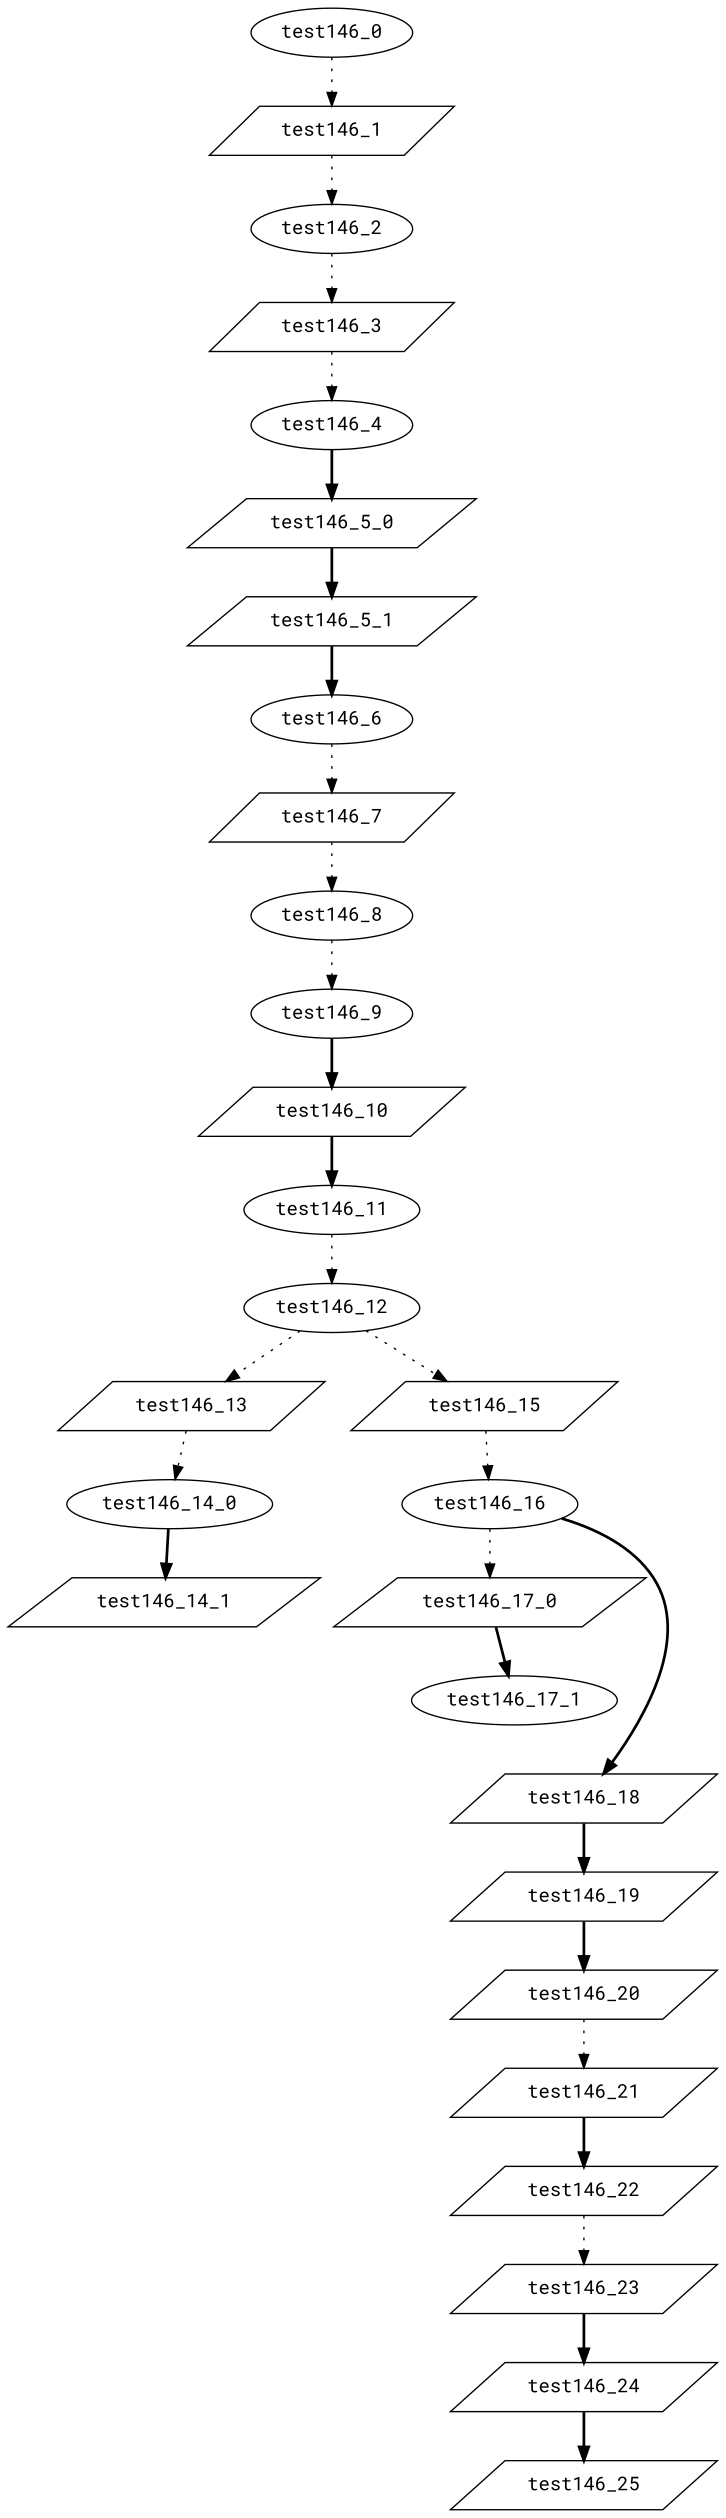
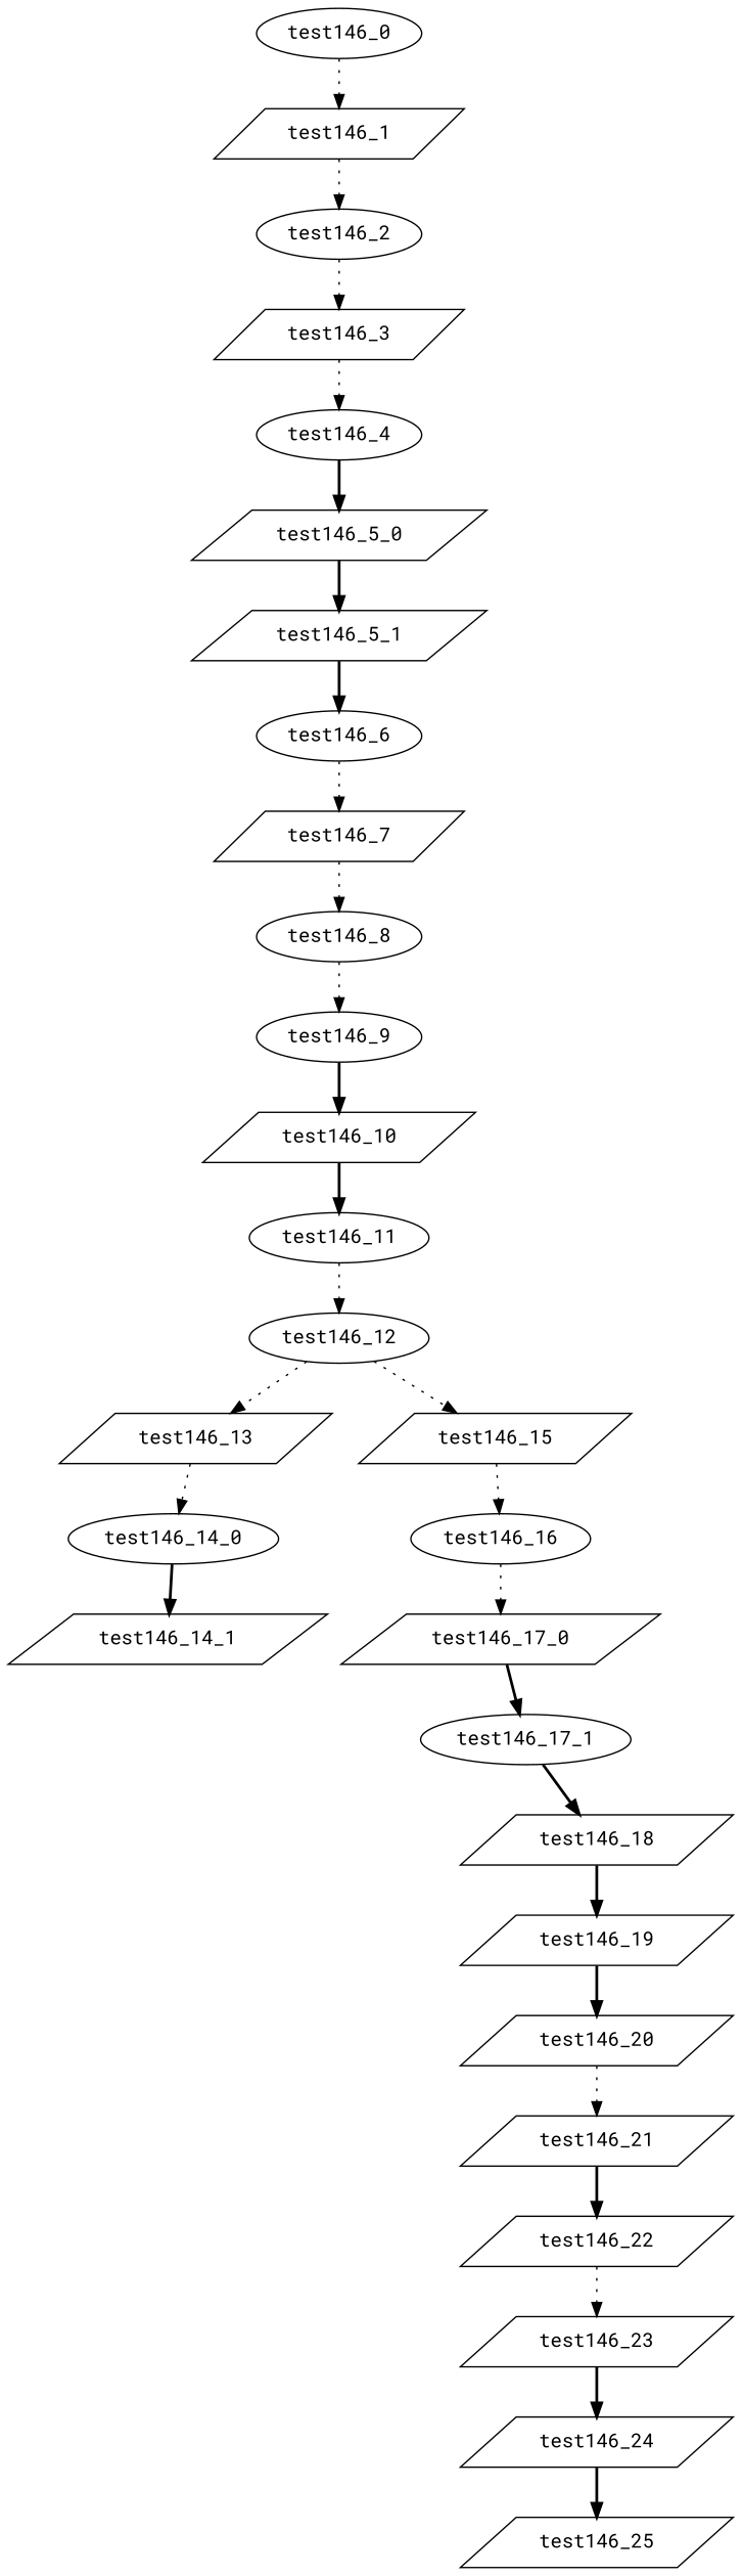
  digraph {
    fontname="Roboto Mono"
    node [fontname="Roboto Mono" shape=parallelogram]
    edge [fontname="Roboto Mono" style=dotted]
    test146_0 [shape=ellipse]
    test146_1
    test146_2 [shape=ellipse]
    test146_3
    test146_4 [shape=ellipse]
    test146_5_0
    test146_5_1
    test146_6 [shape=ellipse]
    test146_7
    test146_8 [shape=ellipse]
    test146_9 [shape=ellipse]
    test146_10
    test146_11 [shape=ellipse]
    test146_12 [shape=ellipse]
    test146_13
    test146_15
    test146_14_0 [shape=ellipse]
    test146_14_1
    test146_16 [shape=ellipse]
    test146_17_0
    test146_17_1 [shape=ellipse]
    test146_18
    test146_19
    test146_20
    test146_21
    test146_22
    test146_23
    test146_24
    test146_25
    test146_0 -> test146_1
    test146_1 -> test146_2
    test146_2 -> test146_3
    test146_3 -> test146_4
    test146_4 -> test146_5_0 [style=bold]
    test146_5_0 -> test146_5_1 [style=bold]
    test146_5_1 -> test146_6 [style=bold]
    test146_6 -> test146_7
    test146_7 -> test146_8
    test146_8 -> test146_9
    test146_9 -> test146_10 [style=bold]
    test146_10 -> test146_11 [style=bold]
    test146_11 -> test146_12
    test146_12 -> test146_13
    test146_12 -> test146_15
    test146_13 -> test146_14_0
    test146_15 -> test146_16
    test146_14_0 -> test146_14_1 [style=bold]
    test146_16 -> test146_17_0
    test146_17_0 -> test146_17_1 [style=bold]
-   test146_16 -> test146_18 [style=bold]
+   test146_17_1 -> test146_18 [style=bold]
    test146_18 -> test146_19 [style=bold]
    test146_19 -> test146_20 [style=bold]
    test146_20 -> test146_21
    test146_21 -> test146_22 [style=bold]
    test146_22 -> test146_23
    test146_23 -> test146_24 [style=bold]
    test146_24 -> test146_25 [style=bold]
  }
